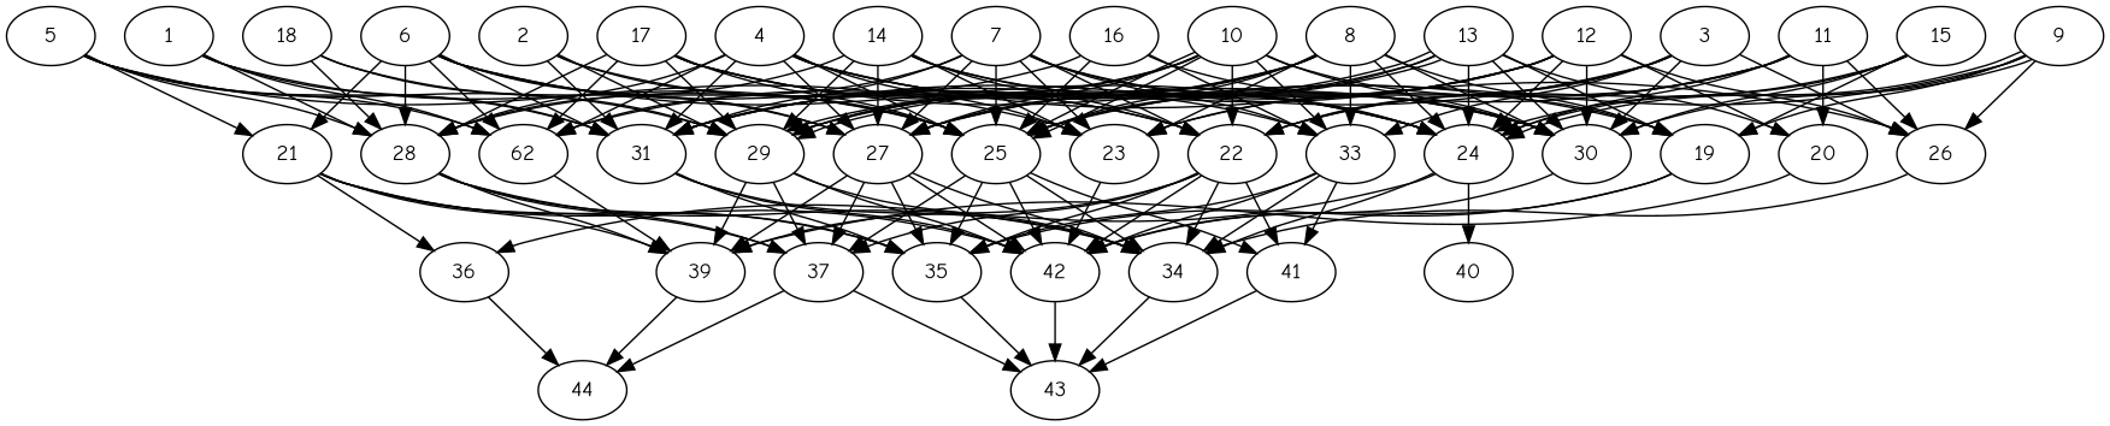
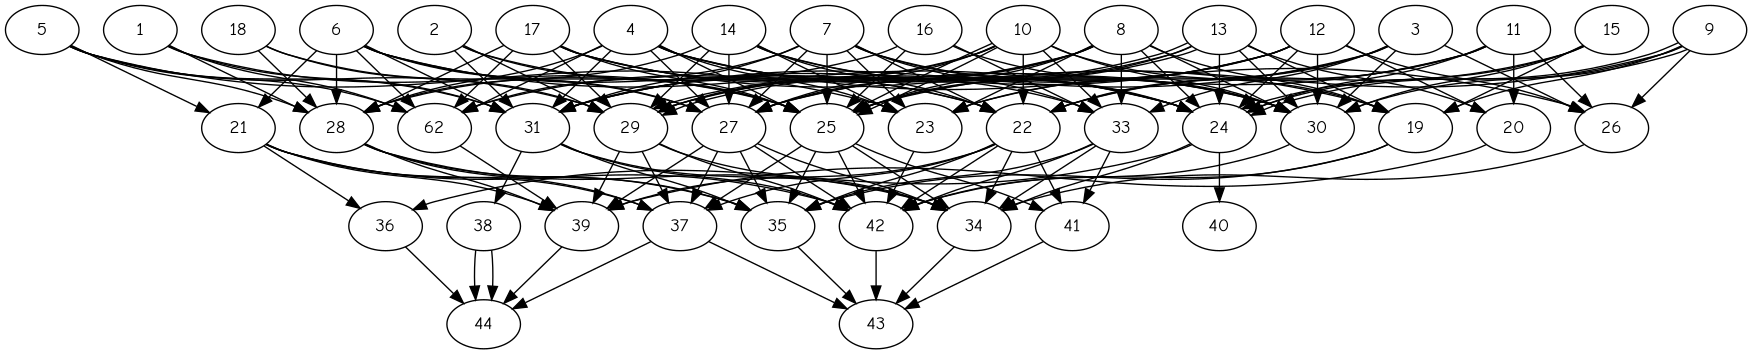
  digraph {
    fontname="Comic Neue"
    node [alpha=0.18 fontname="Comic Neue"]
    edge [fontname="Comic Neue"]
    1 [alpha=0.20 expect_size=38923264]
    25 [alpha=0.04 expect_size=8024064]
    28 [expect_size=29578240]
    31 [alpha=0.11 expect_size=30276608]
    n5 [alpha=0.01 expect_size=48979968 label=62]
    35 [alpha=0.12 expect_size=20338688]
    42 [alpha=0.16 expect_size=47724544]
    37 [alpha=0.08 expect_size=5863424]
    34 [alpha=0.10 expect_size=11866112]
    41 [alpha=0.13 expect_size=21009408]
    39 [alpha=0.17 expect_size=15816704]
+   38 [alpha=0.07 expect_size=20377600]
    43 [alpha=0.06 expect_size=49490944]
    44 [alpha=0.08 expect_size=36003840]
    2 [alpha=0.07 expect_size=34128896]
    22 [alpha=0.10 expect_size=23548928]
    29 [alpha=0.03 expect_size=27849728]
    3 [expect_size=11326464]
    23 [alpha=0.14 expect_size=22193152]
    26 [alpha=0.09 expect_size=42745856]
    30 [alpha=0.19 expect_size=34459648]
    33 [alpha=0.14 expect_size=25086976]
    4 [alpha=0.05 expect_size=16263168]
    24 [alpha=0.04 expect_size=33681408]
    27 [alpha=0.06 expect_size=5957632]
    36 [alpha=0.19 expect_size=30681088]
    40 [expect_size=23852032]
    5 [expect_size=32606208]
    21 [alpha=0.08 expect_size=38934528]
    6 [alpha=0.16 expect_size=15396864]
    7 [alpha=0.09 expect_size=32548864]
    8 [alpha=0.01 expect_size=41207808]
    19 [alpha=0.03 expect_size=30940160]
    9 [alpha=0.20 expect_size=36913152]
    10 [alpha=0.04 expect_size=28955648]
    11 [alpha=0.13 expect_size=45676544]
    20 [expect_size=30274560]
    12 [alpha=0.19 expect_size=45108224]
    13 [alpha=0.05 expect_size=14938112]
    14 [alpha=0.09 expect_size=9309184]
    15 [alpha=0.15 expect_size=21699584]
    16 [alpha=0.04 expect_size=17344512]
    17 [alpha=0.10 expect_size=8712192]
    18 [alpha=0.19 expect_size=29706240]
    1 -> 25
    1 -> 28
    1 -> 31
    1 -> n5
    25 -> 35
    25 -> 42
    25 -> 37
    25 -> 34
    25 -> 41
    28 -> 35
    28 -> 37
    28 -> 34
    28 -> 39
    31 -> 35
    31 -> 42
    31 -> 34
+   31 -> 38
    n5 -> 39
    35 -> 43
    42 -> 43
    37 -> 43
    37 -> 44
    34 -> 43
    41 -> 43
    39 -> 44
+   38 -> 44
+   38 -> 44
    2 -> 25
    2 -> 31
    2 -> 22
    2 -> 29
    22 -> 35
    22 -> 42
    22 -> 37
    22 -> 34
    22 -> 41
    22 -> 39
    29 -> 42
    29 -> 37
    29 -> 34
    29 -> 39
    3 -> 31
    3 -> 22
    3 -> 23
    3 -> 26
    3 -> 30
    3 -> 33
    23 -> 42
    26 -> 34
    30 -> 42
    33 -> 35
    33 -> 42
    33 -> 34
    33 -> 41
    4 -> 25
    4 -> 28
    4 -> 31
    4 -> n5
    4 -> 23
    4 -> 26
    4 -> 30
    4 -> 24
    4 -> 27
    24 -> 34
    24 -> 36
    24 -> 40
    27 -> 35
    27 -> 42
    27 -> 37
    27 -> 34
    27 -> 39
    36 -> 44
    5 -> 28
    5 -> 31
    5 -> n5
    5 -> 29
    5 -> 23
    5 -> 21
    21 -> 35
    21 -> 42
    21 -> 37
    21 -> 39
    21 -> 36
    6 -> 25
    6 -> 28
    6 -> 31
    6 -> n5
    6 -> 22
    6 -> 24
    6 -> 27
    6 -> 21
    7 -> 25
    7 -> 31
    7 -> n5
    7 -> 22
    7 -> 23
    7 -> 30
    7 -> 33
    7 -> 24
    7 -> 27
    8 -> 25
    8 -> n5
    8 -> 29
    8 -> 23
    8 -> 30
    8 -> 33
    8 -> 24
    8 -> 27
    8 -> 19
    19 -> 35
    19 -> 42
    9 -> 25
    9 -> 26
    9 -> 30
    9 -> 24
    9 -> 24
    9 -> 19
    10 -> 25
    10 -> 25
    10 -> 31
    10 -> 22
    10 -> 29
    10 -> 30
    10 -> 33
    10 -> 27
    10 -> 19
    11 -> 22
    11 -> 23
    11 -> 26
    11 -> 24
    11 -> 27
    11 -> 20
    20 -> 39
    12 -> 25
    12 -> 31
    12 -> 29
    12 -> 26
    12 -> 30
    12 -> 24
    12 -> 27
    12 -> 20
    13 -> 25
    13 -> 31
    13 -> 29
    13 -> 29
    13 -> 30
    13 -> 24
    13 -> 19
    13 -> 20
    14 -> 28
    14 -> 22
    14 -> 29
    14 -> 23
    14 -> 30
    14 -> 24
    14 -> 27
    15 -> 22
    15 -> 30
    15 -> 24
    15 -> 19
    16 -> 25
    16 -> 28
    16 -> 30
    16 -> 33
    17 -> 25
    17 -> 28
    17 -> n5
    17 -> 29
    17 -> 33
    17 -> 24
    17 -> 19
    18 -> 28
    18 -> 29
    18 -> 27
  }
